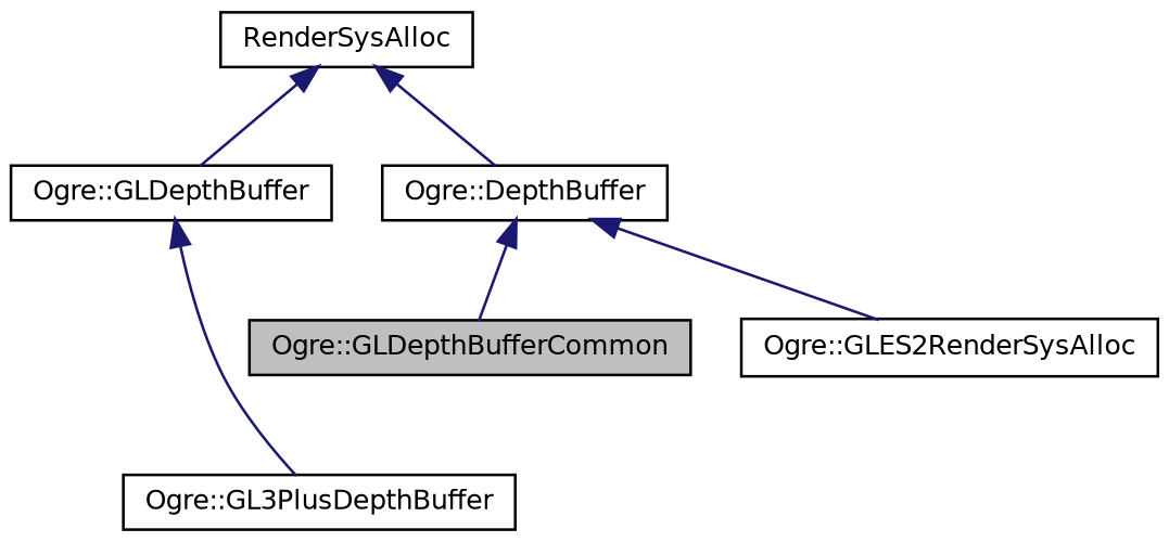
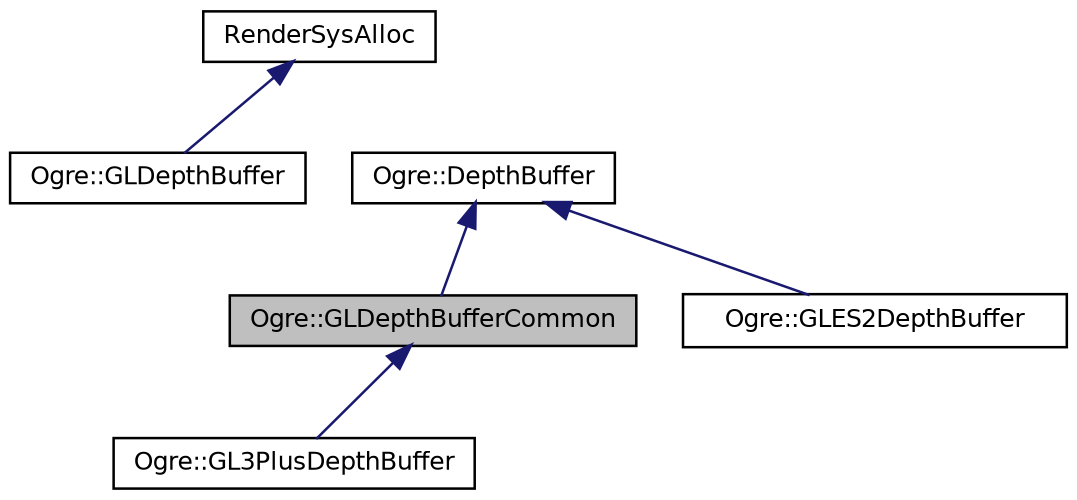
  digraph {
    node [color=black fontname=Helvetica fontsize=10 shape=record]
    edge [color=midnightblue dir=back fontname=Helvetica fontsize=10 labelfontname=Helvetica labelfontsize=10 style=solid]
    n1 [fillcolor=grey75 fontcolor=black height=0.2 label="Ogre::GLDepthBufferCommon" style=filled width=0.4]
    n2 [height=0.2 label="Ogre::GL3PlusDepthBuffer" width=0.4]
    n3 [height=0.2 label="Ogre::GLDepthBuffer" width=0.4]
-   n4 [height=0.2 label="Ogre::GLES2RenderSysAlloc" width=0.4]
+   n4 [height=0.2 label="Ogre::GLES2DepthBuffer" width=0.4]
    n5 [height=0.2 label="Ogre::DepthBuffer" width=0.4]
    n6 [height=0.2 label=RenderSysAlloc width=0.4]
-   n3 -> n2
+   n1 -> n2
    n5 -> n1
    n5 -> n4
    n6 -> n3
-   n6 -> n5
  }
